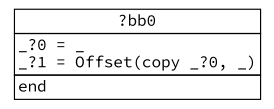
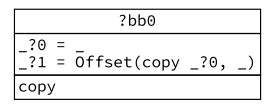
  digraph {
    fontname="Source Code Pro"
-   n1 [label=<<table border="0" cellborder="1" cellspacing="0"><tr><td  align="center" colspan="1">?bb0</td></tr><tr><td align="left" balign="left">_?0 = _<br/>_?1 = Offset(copy _?0, _)<br/></td></tr><tr><td align="left">end</td></tr></table>> shape=none fontname="Source Code Pro"]
+   n1 [label=<<table border="0" cellborder="1" cellspacing="0"><tr><td  align="center" colspan="1">?bb0</td></tr><tr><td align="left" balign="left">_?0 = _<br/>_?1 = Offset(copy _?0, _)<br/></td></tr><tr><td align="left">copy</td></tr></table>> shape=none fontname="Source Code Pro"]
  }
